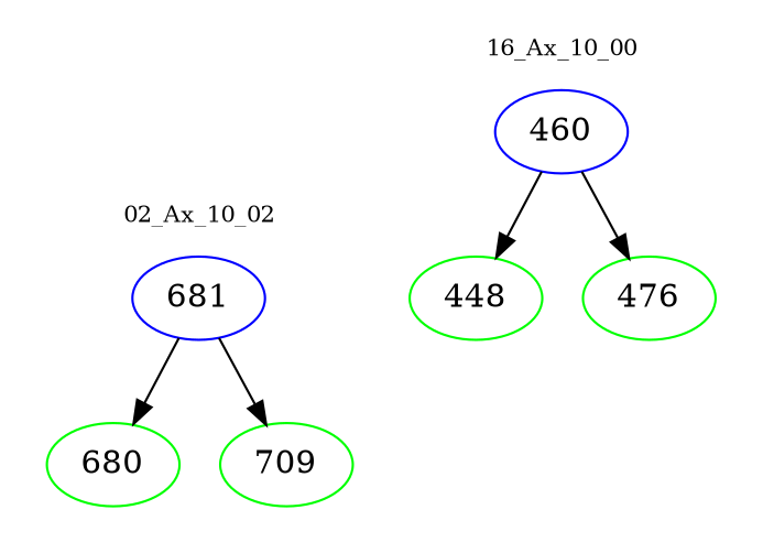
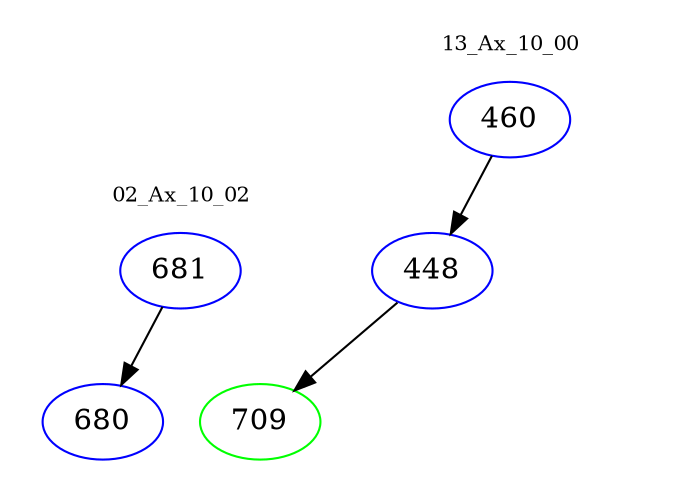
  digraph {
    node [color=blue]
    edge [color=black]
    n1 [label=681]
-   n2 [color=green label=680]
+   n2 [label=680]
    n3 [color=green label=709]
    n4 [label=460]
-   n5 [color=green label=448]
-   n6 [color=green label=476]
+   n5 [label=448]
    subgraph cluster_1 {
      color=white
      fontsize=10
      label="02_Ax_10_02"
      n1
      n2
      n3
    }
    subgraph cluster_2 {
      color=white
      fontsize=10
-     label="16_Ax_10_00"
+     label="13_Ax_10_00"
      n4
      n5
-     n6
    }
    n1 -> n2
-   n1 -> n3
+   n5 -> n3
    n4 -> n5
-   n4 -> n6
  }
